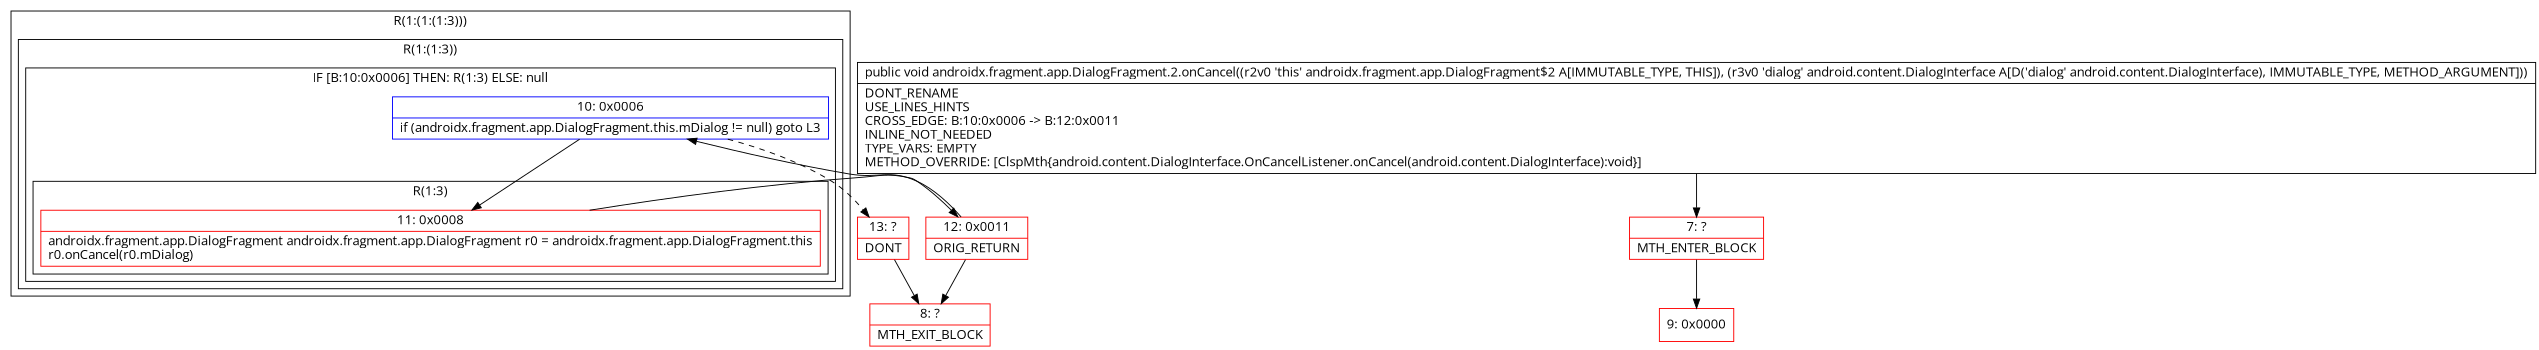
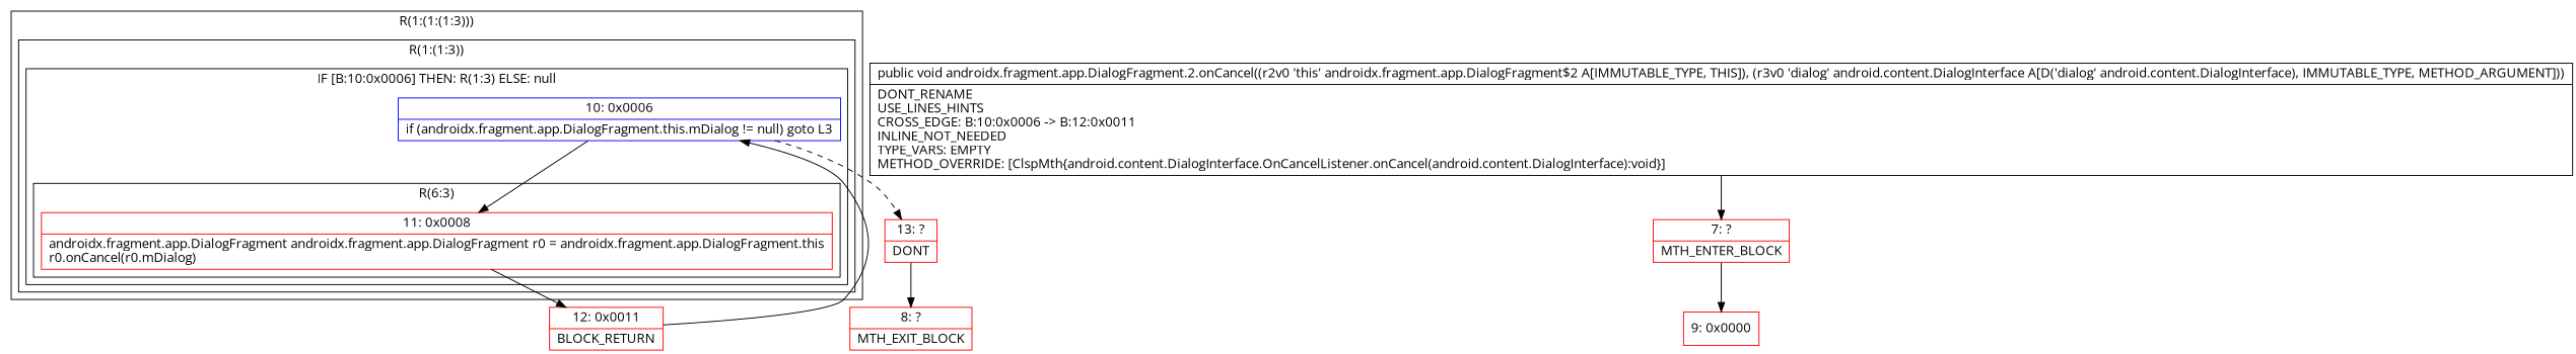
  digraph {
    fontname="Open Sans"
    node [color=red fontname="Open Sans" shape=record]
    edge [fontname="Open Sans"]
    n1 [label="{11\:\ 0x0008|androidx.fragment.app.DialogFragment androidx.fragment.app.DialogFragment r0 = androidx.fragment.app.DialogFragment.this\lr0.onCancel(r0.mDialog)\l}"]
    n2 [color=blue label="{10\:\ 0x0006|if (androidx.fragment.app.DialogFragment.this.mDialog != null) goto L3\l}"]
-   n3 [label="{12\:\ 0x0011|ORIG_RETURN\l}"]
+   n3 [label="{12\:\ 0x0011|BLOCK_RETURN\l}"]
    n4 [label="{13\:\ ?|DONT\l}"]
    n5 [label="{8\:\ ?|MTH_EXIT_BLOCK\l}"]
    n6 [label="{7\:\ ?|MTH_ENTER_BLOCK\l}"]
    n7 [label="{9\:\ 0x0000}"]
    n8 [label="{public void androidx.fragment.app.DialogFragment.2.onCancel((r2v0 'this' androidx.fragment.app.DialogFragment$2 A[IMMUTABLE_TYPE, THIS]), (r3v0 'dialog' android.content.DialogInterface A[D('dialog' android.content.DialogInterface), IMMUTABLE_TYPE, METHOD_ARGUMENT]))  | DONT_RENAME\lUSE_LINES_HINTS\lCROSS_EDGE: B:10:0x0006 \-\> B:12:0x0011\lINLINE_NOT_NEEDED\lTYPE_VARS: EMPTY\lMETHOD_OVERRIDE: [ClspMth\{android.content.DialogInterface.OnCancelListener.onCancel(android.content.DialogInterface):void\}]\l}" color=""]
    subgraph cluster_1 {
      label="R(1:(1:(1:3)))"
      subgraph cluster_2 {
        label="R(1:(1:3))"
        subgraph cluster_3 {
          label="IF [B:10:0x0006] THEN: R(1:3) ELSE: null"
          n2
          subgraph cluster_4 {
-           label="R(1:3)"
+           label="R(6:3)"
            n1
          }
        }
      }
    }
    n1 -> n3
    n2 -> n1
    n2 -> n4 [style=dashed]
    n3 -> n2
-   n3 -> n5
    n4 -> n5
    n6 -> n7
    n8 -> n6
  }
